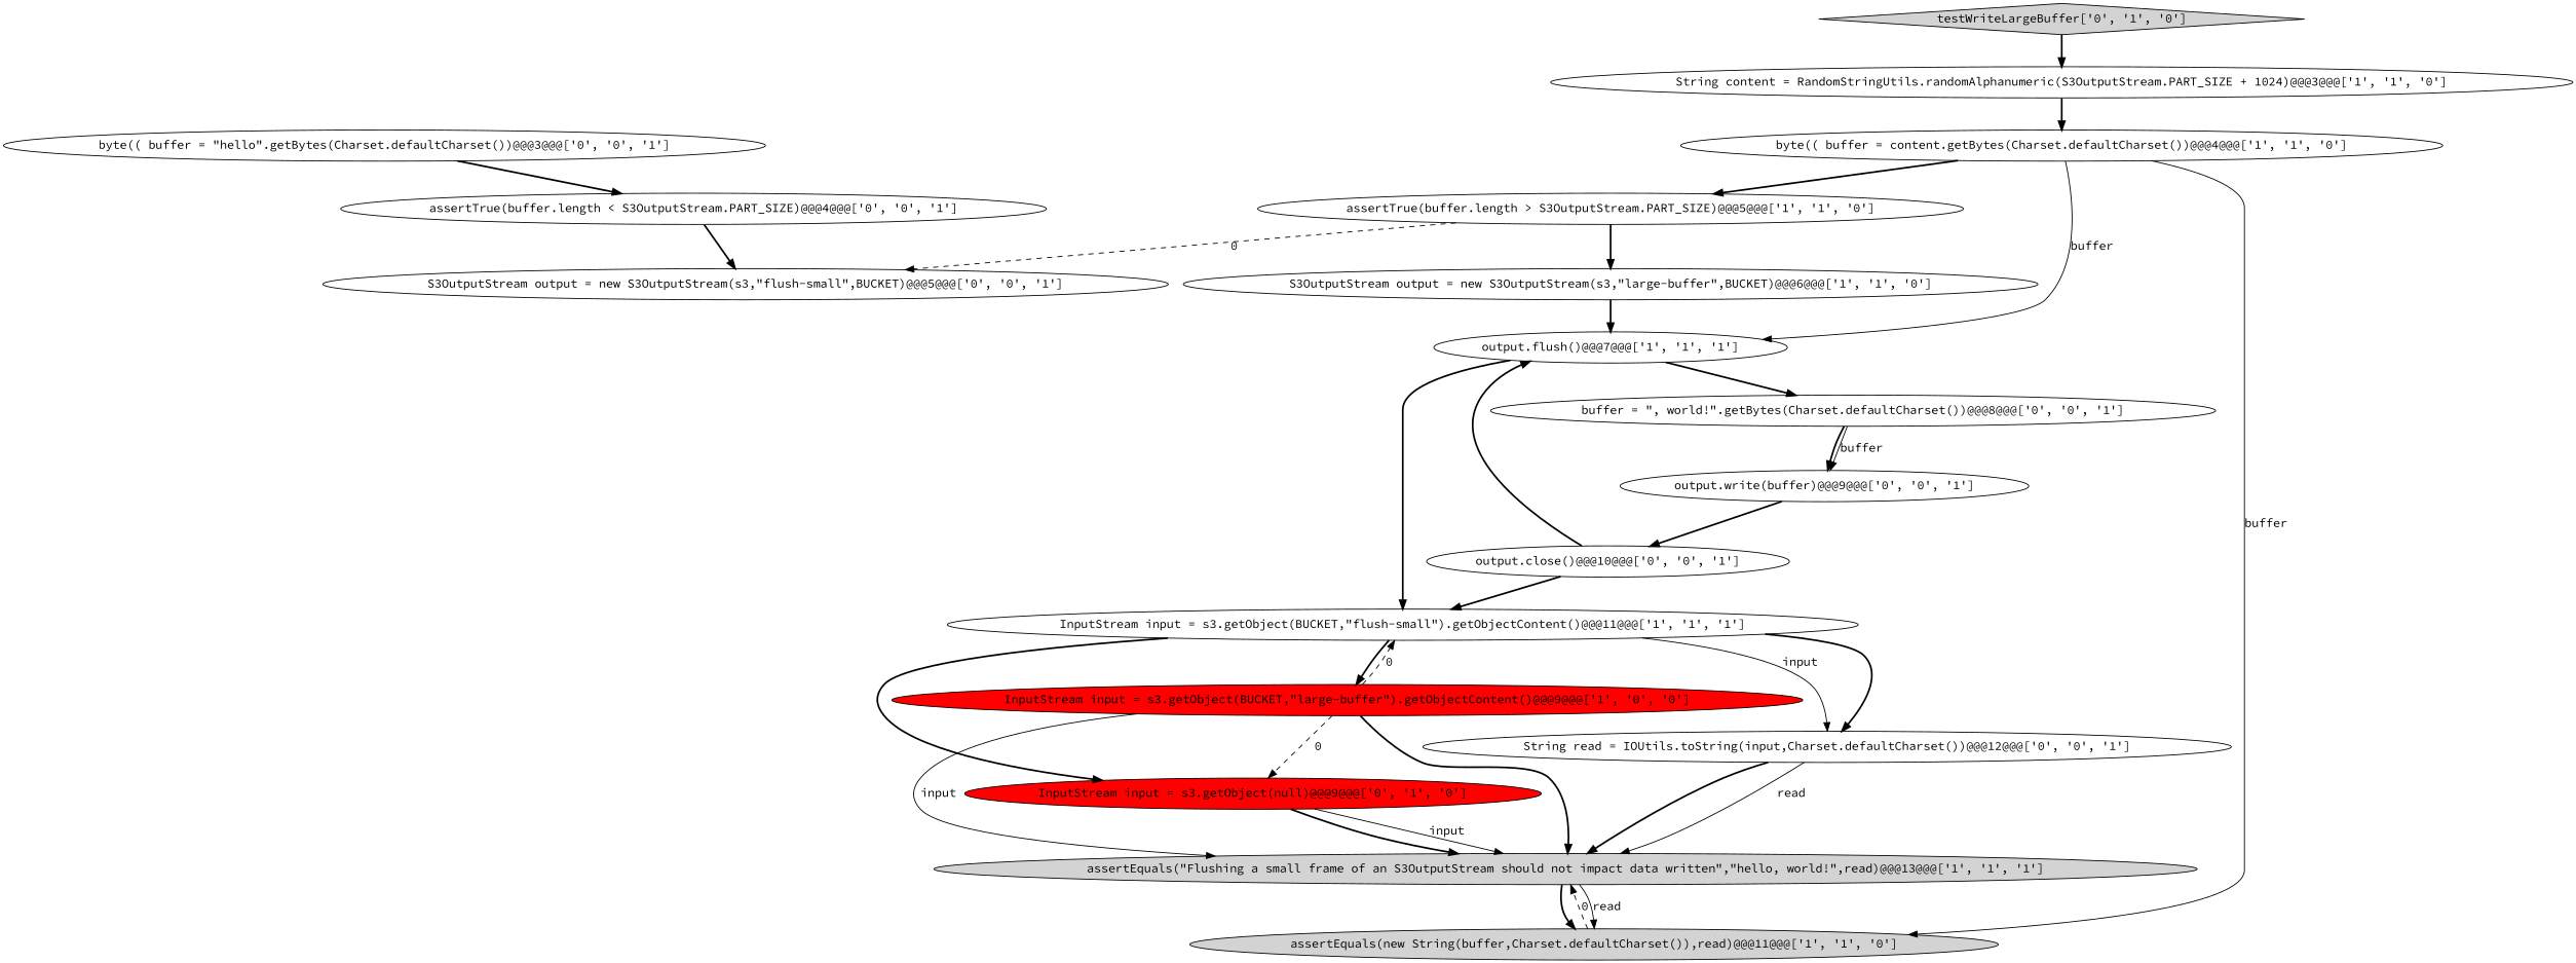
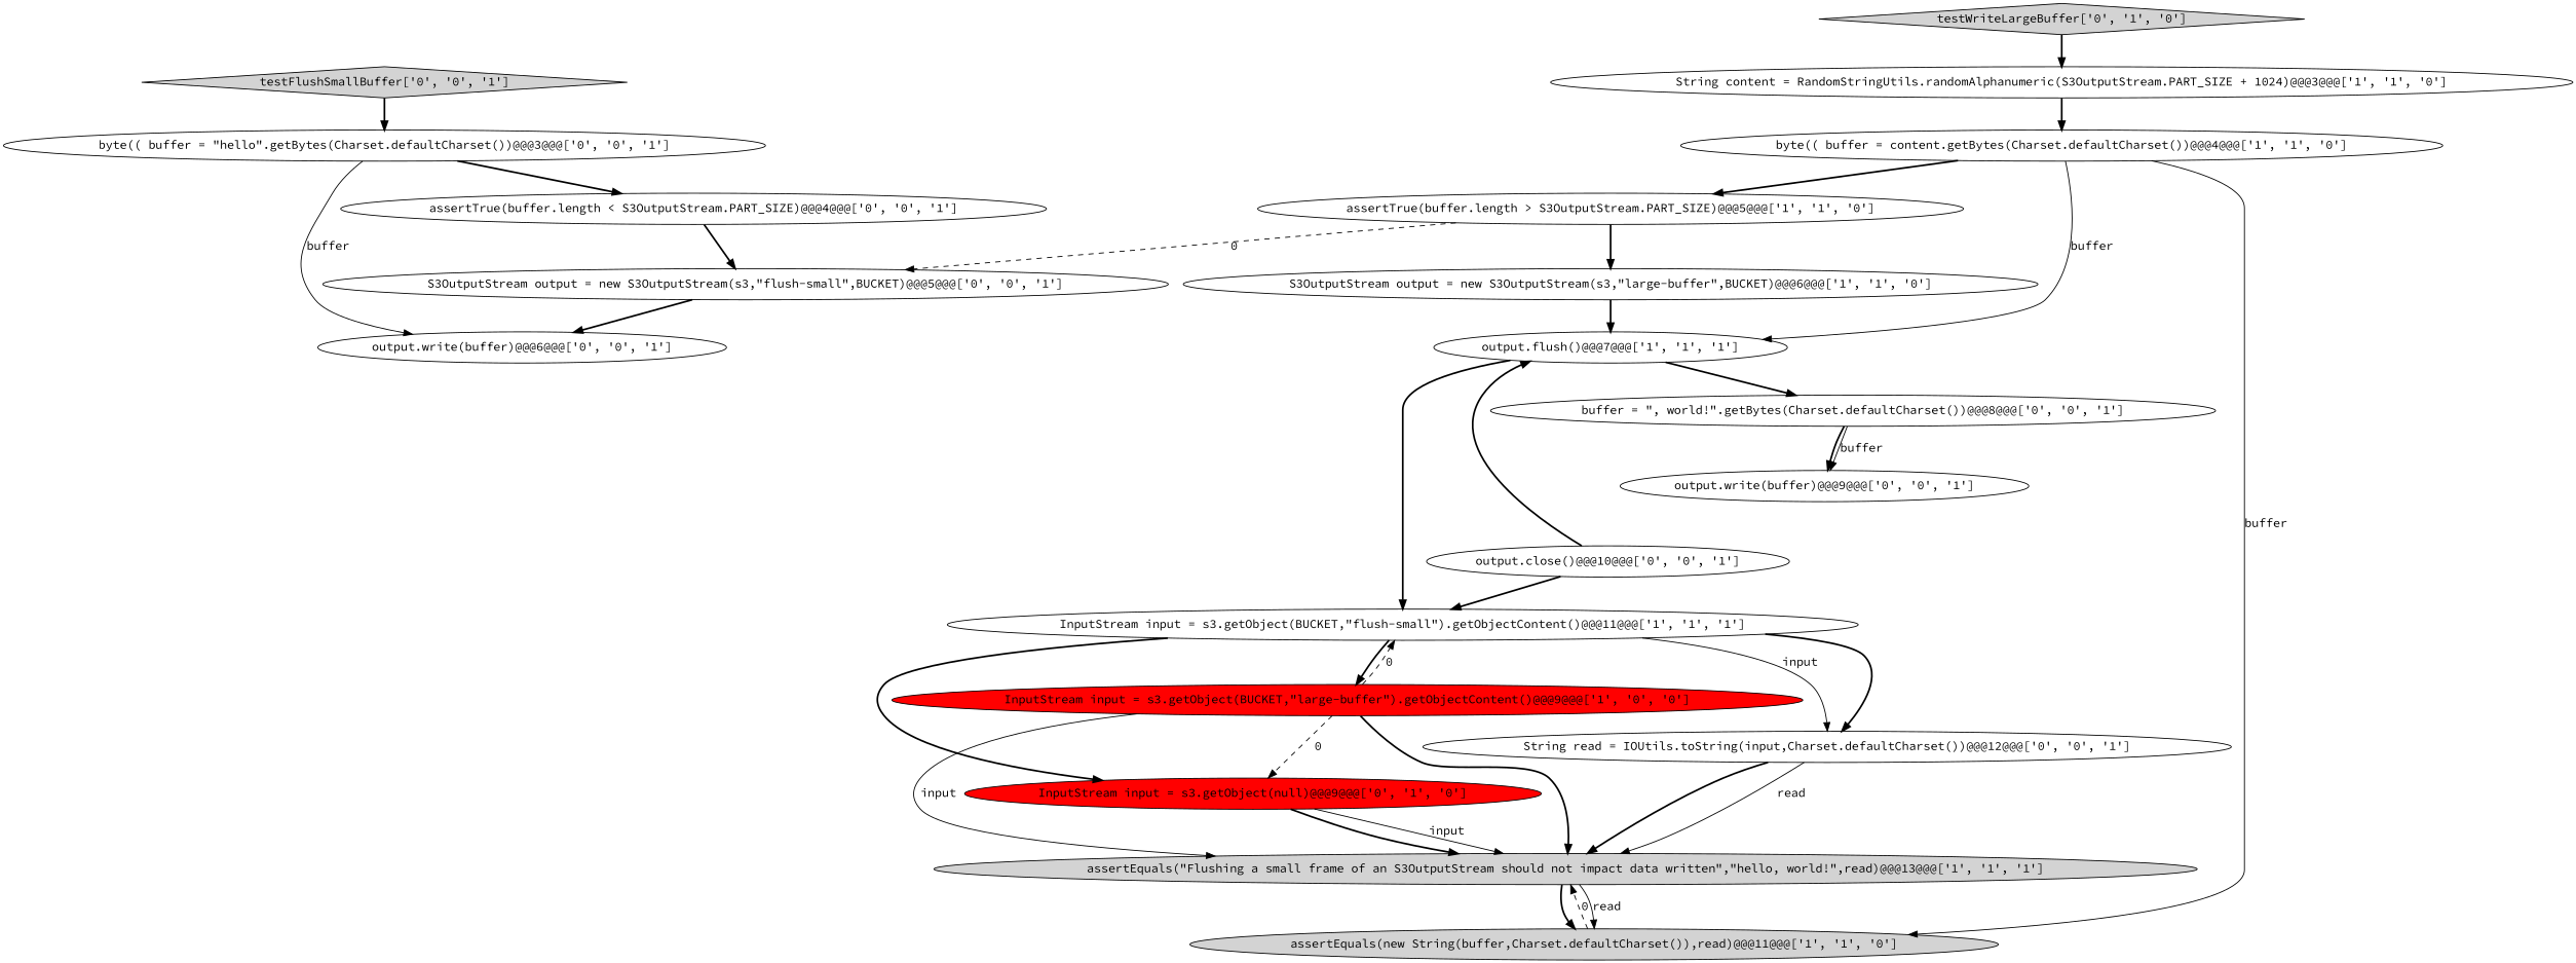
  digraph {
    fontname="Source Code Pro"
    node [fillcolor=white fontname="Source Code Pro" shape=ellipse style=filled]
    edge [fontname="Source Code Pro" style=bold]
    n1 [label="S3OutputStream output = new S3OutputStream(s3,\"flush-small\",BUCKET)@@@5@@@['0', '0', '1']"]
+   n2 [label="output.write(buffer)@@@6@@@['0', '0', '1']"]
    n3 [fillcolor=lightgray label="assertEquals(\"Flushing a small frame of an S3OutputStream should not impact data written\",\"hello, world!\",read)@@@13@@@['1', '1', '1']"]
    n4 [fillcolor=lightgray label="assertEquals(new String(buffer,Charset.defaultCharset()),read)@@@11@@@['1', '1', '0']"]
    n5 [label="output.flush()@@@7@@@['1', '1', '1']"]
    n6 [label="InputStream input = s3.getObject(BUCKET,\"flush-small\").getObjectContent()@@@11@@@['1', '1', '1']"]
    n7 [label="buffer = \", world!\".getBytes(Charset.defaultCharset())@@@8@@@['0', '0', '1']"]
    n8 [label="String content = RandomStringUtils.randomAlphanumeric(S3OutputStream.PART_SIZE + 1024)@@@3@@@['1', '1', '0']"]
    n9 [label="byte(( buffer = content.getBytes(Charset.defaultCharset())@@@4@@@['1', '1', '0']"]
    n10 [label="assertTrue(buffer.length > S3OutputStream.PART_SIZE)@@@5@@@['1', '1', '0']"]
    n11 [label="output.write(buffer)@@@9@@@['0', '0', '1']"]
    n12 [label="output.close()@@@10@@@['0', '0', '1']"]
    n13 [fillcolor=lightgray label="testWriteLargeBuffer['0', '1', '0']" shape=diamond]
+   n14 [fillcolor=lightgray label="testFlushSmallBuffer['0', '0', '1']" shape=diamond]
    n15 [label="byte(( buffer = \"hello\".getBytes(Charset.defaultCharset())@@@3@@@['0', '0', '1']"]
    n16 [label="assertTrue(buffer.length < S3OutputStream.PART_SIZE)@@@4@@@['0', '0', '1']"]
    n17 [label="String read = IOUtils.toString(input,Charset.defaultCharset())@@@12@@@['0', '0', '1']"]
    n18 [fillcolor=red label="InputStream input = s3.getObject(BUCKET,\"large-buffer\").getObjectContent()@@@9@@@['1', '0', '0']"]
    n19 [fillcolor=red label="InputStream input = s3.getObject(null)@@@9@@@['0', '1', '0']"]
    n20 [label="S3OutputStream output = new S3OutputStream(s3,\"large-buffer\",BUCKET)@@@6@@@['1', '1', '0']"]
+   n1 -> n2
    n3 -> n4 [label=read style=solid]
    n3 -> n4
    n4 -> n3 [label=0 style=dashed]
    n5 -> n6
    n5 -> n7
    n6 -> n17
    n6 -> n17 [label=input style=solid]
    n6 -> n18
    n6 -> n19
    n7 -> n11
    n7 -> n11 [label=buffer style=solid]
    n8 -> n9
    n9 -> n4 [label=buffer style=solid]
    n9 -> n5 [label=buffer style=solid]
    n9 -> n10
    n10 -> n1 [label=0 style=dashed]
    n10 -> n20
-   n11 -> n12
    n12 -> n5
    n12 -> n6
    n13 -> n8
+   n14 -> n15
+   n15 -> n2 [label=buffer style=solid]
    n15 -> n16
    n16 -> n1
    n17 -> n3 [label=read style=solid]
    n17 -> n3
    n18 -> n3 [label=input style=solid]
    n18 -> n3
    n18 -> n6 [label=0 style=dashed]
    n18 -> n19 [label=0 style=dashed]
    n19 -> n3
    n19 -> n3 [label=input style=solid]
    n20 -> n5
  }
